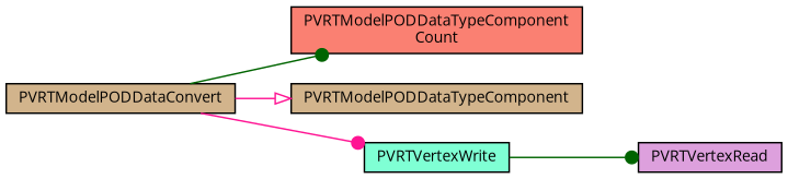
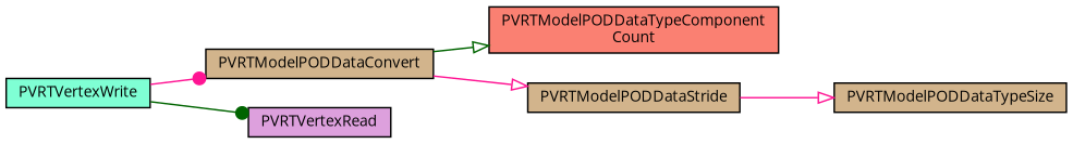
  digraph {
    fontname="Open Sans"
    rankdir=LR
    node [color=black fillcolor=tan fontname="Open Sans" fontsize=10 shape=record style=filled]
    edge [arrowhead=dot color=deeppink fontname="Open Sans" fontsize=10 labelfontname=Helvetica labelfontsize=10 style=solid]
    n1 [fontcolor=black height=0.2 label=PVRTModelPODDataConvert width=0.4]
    n2 [fillcolor=salmon height=0.2 label="PVRTModelPODDataTypeComponent\lCount" width=0.4]
-   n3 [height=0.2 label=PVRTModelPODDataTypeComponent width=0.4]
+   n3 [height=0.2 label=PVRTModelPODDataStride width=0.4]
    n4 [fillcolor=aquamarine height=0.2 label=PVRTVertexWrite width=0.4]
+   n5 [height=0.2 label=PVRTModelPODDataTypeSize width=0.4]
    n6 [fillcolor=plum height=0.2 label=PVRTVertexRead width=0.4]
-   n1 -> n2 [color=darkgreen]
+   n1 -> n2 [arrowhead=onormal color=darkgreen]
    n1 -> n3 [arrowhead=onormal]
-   n1 -> n4
+   n4 -> n1
+   n3 -> n5 [arrowhead=onormal]
    n4 -> n6 [color=darkgreen]
  }
